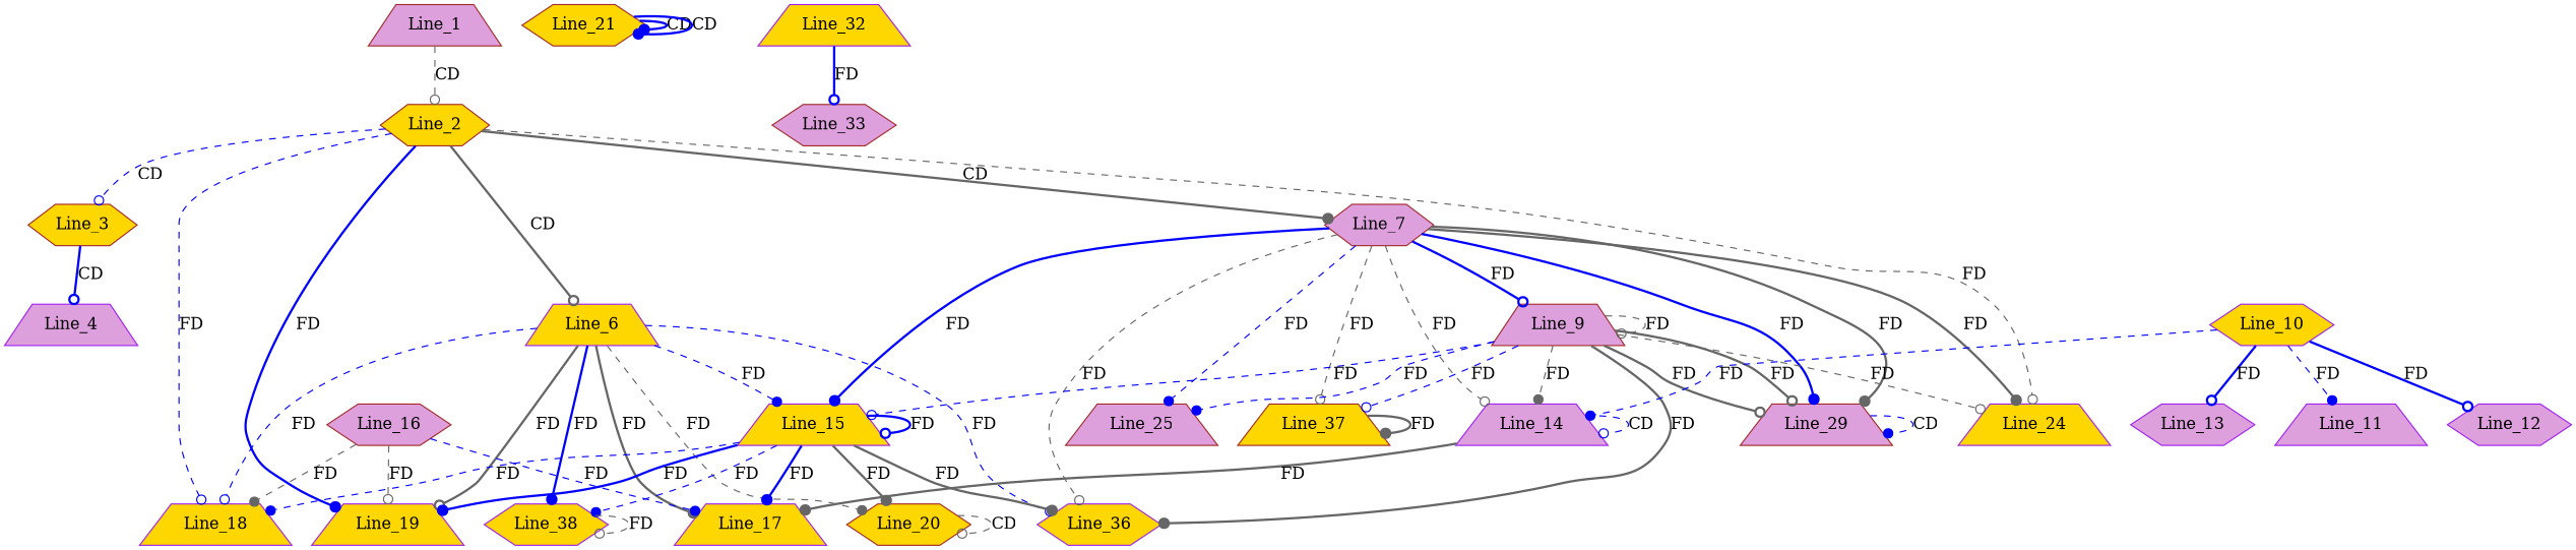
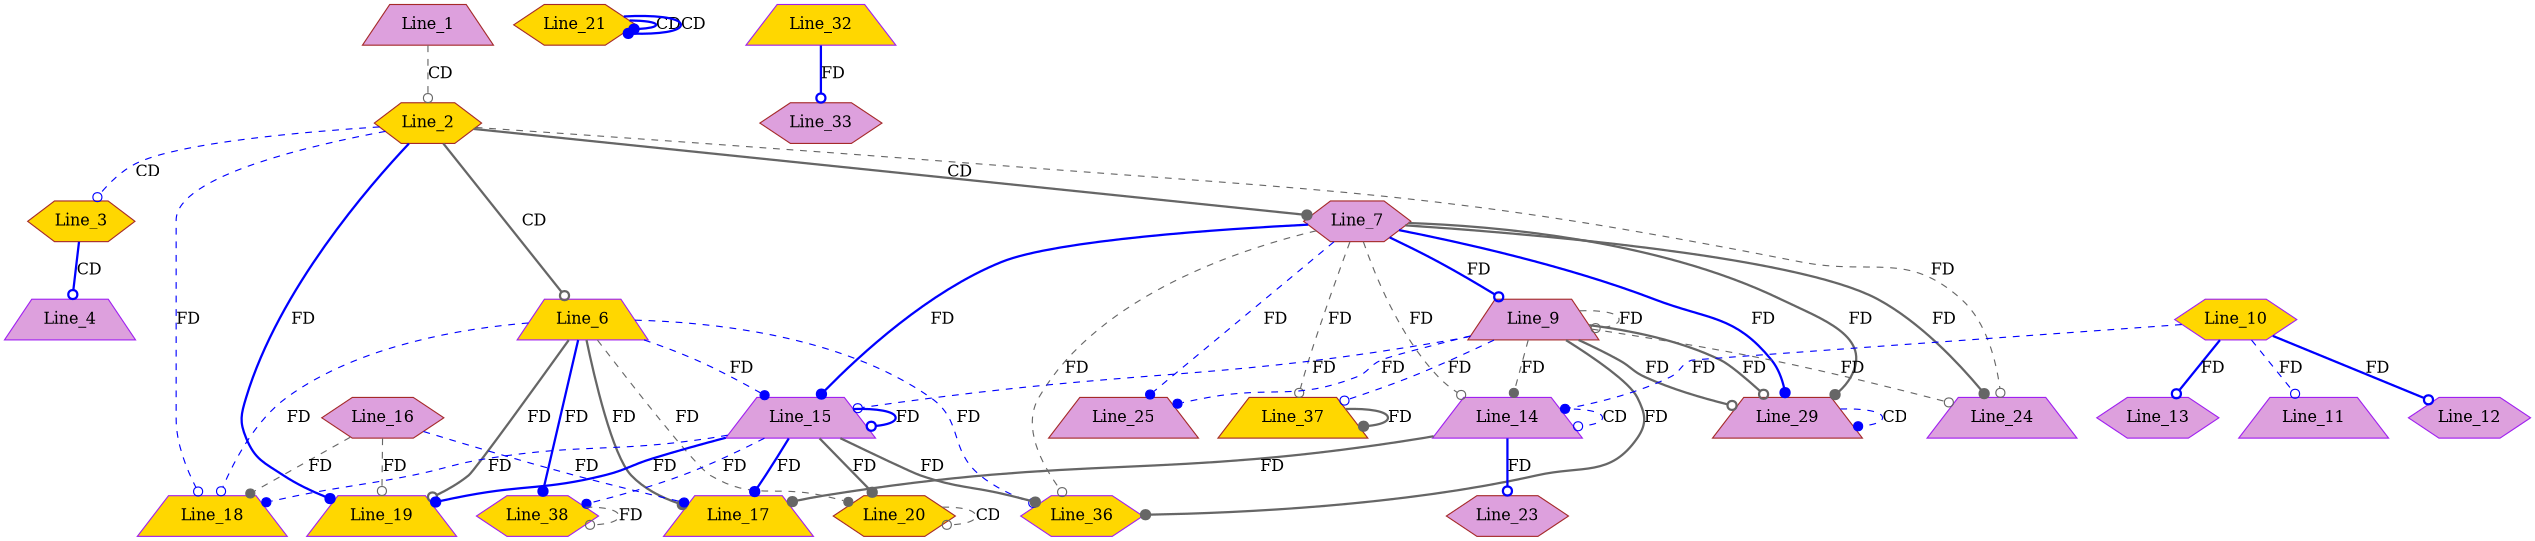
  digraph {
    node [color=purple fillcolor=plum shape=trapezium style=filled]
    edge [arrowhead=odot color=blue style=dashed]
    Line_1 [color=brown]
    Line_2 [color=brown fillcolor=gold shape=hexagon]
    Line_3 [color=brown fillcolor=gold shape=hexagon]
    Line_6 [fillcolor=gold]
    Line_7 [color=brown shape=hexagon]
    Line_18 [fillcolor=gold]
    Line_19 [fillcolor=gold]
-   Line_24 [fillcolor=gold]
+   Line_24
    Line_4
-   Line_15 [fillcolor=gold]
+   Line_15
    Line_17 [fillcolor=gold]
    Line_20 [color=brown fillcolor=gold shape=hexagon]
    Line_36 [fillcolor=gold shape=hexagon]
    Line_38 [fillcolor=gold shape=hexagon]
    Line_9 [color=brown]
    Line_14
    Line_25 [color=brown]
    Line_29 [color=brown]
    Line_37 [color=brown fillcolor=gold]
+   Line_23 [color=brown shape=hexagon]
    Line_10 [fillcolor=gold shape=hexagon]
    Line_11
    Line_12 [shape=hexagon]
    Line_13 [shape=hexagon]
    Line_16 [color=brown shape=hexagon]
    Line_21 [color=brown fillcolor=gold shape=hexagon]
    Line_33 [color=brown shape=hexagon]
    Line_32 [fillcolor=gold]
    Line_1 -> Line_2 [color=gray40 label=CD]
    Line_2 -> Line_3 [label=CD]
    Line_2 -> Line_6 [color=gray40 label=CD style=bold]
    Line_2 -> Line_7 [arrowhead=dot color=gray40 label=CD style=bold]
    Line_2 -> Line_18 [label=FD]
    Line_2 -> Line_19 [arrowhead=dot label=FD style=bold]
    Line_2 -> Line_24 [color=gray40 label=FD]
    Line_3 -> Line_4 [label=CD style=bold]
    Line_6 -> Line_18 [label=FD]
    Line_6 -> Line_19 [color=gray40 label=FD style=bold]
    Line_6 -> Line_15 [arrowhead=dot label=FD]
    Line_6 -> Line_17 [arrowhead=dot color=gray40 label=FD style=bold]
    Line_6 -> Line_20 [arrowhead=dot color=gray40 label=FD]
    Line_6 -> Line_36 [label=FD]
    Line_6 -> Line_38 [arrowhead=dot label=FD style=bold]
    Line_7 -> Line_24 [arrowhead=dot color=gray40 label=FD style=bold]
    Line_7 -> Line_15 [arrowhead=dot label=FD style=bold]
    Line_7 -> Line_36 [color=gray40 label=FD]
    Line_7 -> Line_9 [label=FD style=bold]
    Line_7 -> Line_14 [color=gray40 label=FD]
    Line_7 -> Line_25 [arrowhead=dot label=FD]
    Line_7 -> Line_29 [arrowhead=dot label=FD style=bold]
    Line_7 -> Line_29 [arrowhead=dot color=gray40 label=FD style=bold]
    Line_7 -> Line_37 [color=gray40 label=FD]
    Line_15 -> Line_18 [arrowhead=dot label=FD]
    Line_15 -> Line_19 [arrowhead=dot label=FD style=bold]
    Line_15 -> Line_15 [label=FD style=bold]
    Line_15 -> Line_17 [arrowhead=dot label=FD style=bold]
    Line_15 -> Line_20 [arrowhead=dot color=gray40 label=FD style=bold]
    Line_15 -> Line_36 [arrowhead=dot color=gray40 label=FD style=bold]
    Line_15 -> Line_38 [arrowhead=dot label=FD]
    Line_20 -> Line_20 [color=gray40 label=CD]
    Line_38 -> Line_38 [color=gray40 label=FD]
    Line_9 -> Line_24 [color=gray40 label=FD]
    Line_9 -> Line_15 [label=FD]
    Line_9 -> Line_36 [arrowhead=dot color=gray40 label=FD style=bold]
    Line_9 -> Line_9 [color=gray40 label=FD]
    Line_9 -> Line_14 [arrowhead=dot color=gray40 label=FD]
    Line_9 -> Line_25 [arrowhead=dot label=FD]
    Line_9 -> Line_29 [color=gray40 label=FD style=bold]
    Line_9 -> Line_29 [color=gray40 label=FD style=bold]
    Line_9 -> Line_37 [label=FD]
    Line_14 -> Line_17 [arrowhead=dot color=gray40 label=FD style=bold]
    Line_14 -> Line_14 [label=CD]
+   Line_14 -> Line_23 [label=FD style=bold]
    Line_29 -> Line_29 [arrowhead=dot label=CD]
    Line_37 -> Line_37 [arrowhead=dot color=gray40 label=FD style=bold]
    Line_10 -> Line_14 [arrowhead=dot label=FD]
-   Line_10 -> Line_11 [arrowhead=dot label=FD]
+   Line_10 -> Line_11 [label=FD]
    Line_10 -> Line_12 [label=FD style=bold]
    Line_10 -> Line_13 [label=FD style=bold]
    Line_16 -> Line_18 [arrowhead=dot color=gray40 label=FD]
    Line_16 -> Line_19 [color=gray40 label=FD]
    Line_16 -> Line_17 [arrowhead=dot label=FD]
    Line_21 -> Line_21 [arrowhead=dot label=CD style=bold]
    Line_21 -> Line_21 [arrowhead=dot label=CD style=bold]
    Line_32 -> Line_33 [label=FD style=bold]
  }
